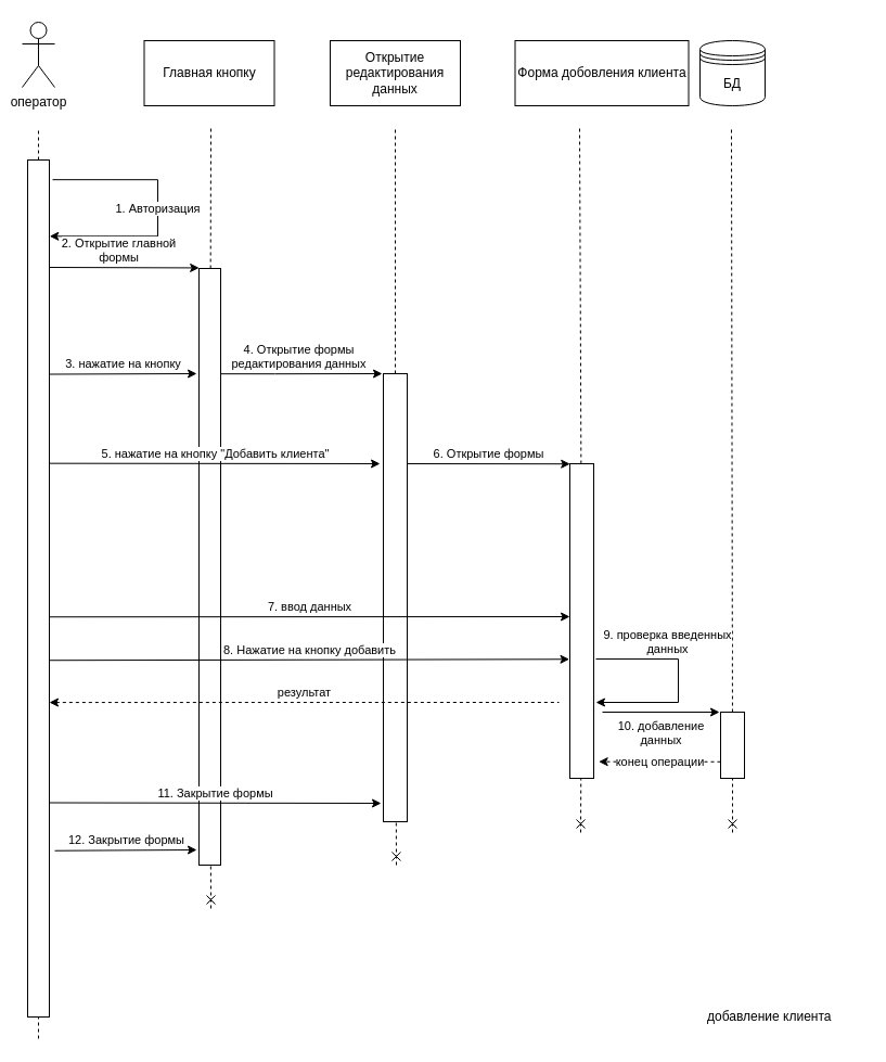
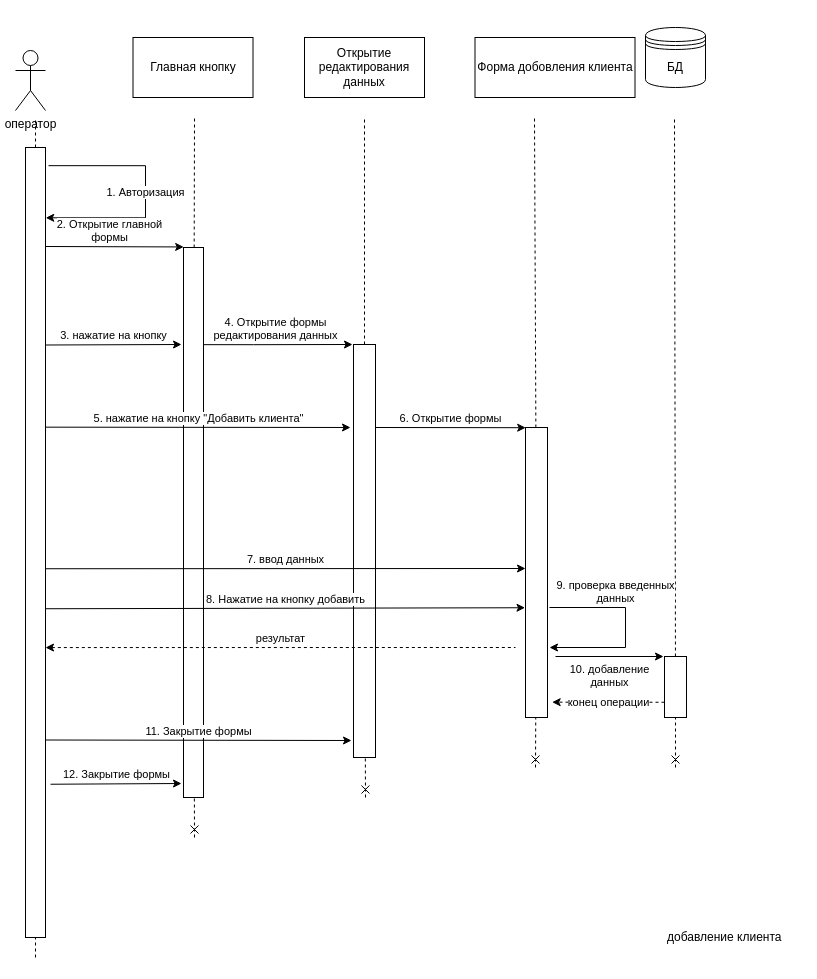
  <mxCell id="0" />
  <mxCell id="1" parent="0" />
- <mxCell id="2" value="оператор" style="shape=umlActor;verticalLabelPosition=bottom;labelBackgroundColor=#ffffff;verticalAlign=top;html=1;outlineConnect=0;" vertex="1" parent="1"><mxGeometry x="20" y="20" width="30" height="60" as="geometry" /></mxCell>
+ <mxCell id="2" value="оператор" style="shape=umlActor;verticalLabelPosition=bottom;labelBackgroundColor=#ffffff;verticalAlign=top;html=1;outlineConnect=0;" vertex="1" parent="1"><mxGeometry x="15" y="50" width="30" height="60" as="geometry" /></mxCell>
  <mxCell id="3" value="Главная кнопку" style="rounded=0;whiteSpace=wrap;html=1;" vertex="1" parent="1"><mxGeometry x="132.5" y="37" width="120" height="60" as="geometry" /></mxCell>
  <mxCell id="4" value="Открытие редактирования данных" style="rounded=0;whiteSpace=wrap;html=1;" vertex="1" parent="1"><mxGeometry x="304" y="37" width="120" height="60" as="geometry" /></mxCell>
  <mxCell id="5" value="Форма добовления клиента" style="rounded=0;whiteSpace=wrap;html=1;" vertex="1" parent="1"><mxGeometry x="474.5" y="37" width="160" height="60" as="geometry" /></mxCell>
- <mxCell id="6" value="БД" style="shape=datastore;whiteSpace=wrap;html=1;" vertex="1" parent="1"><mxGeometry x="645" y="37" width="60" height="60" as="geometry" /></mxCell>
+ <mxCell id="6" value="БД" style="shape=datastore;whiteSpace=wrap;html=1;" vertex="1" parent="1"><mxGeometry x="645" y="27" width="60" height="60" as="geometry" /></mxCell>
  <mxCell id="7" value="" style="endArrow=none;dashed=1;html=1;" edge="1" parent="1"><mxGeometry width="50" height="50" relative="1" as="geometry"><mxPoint x="35" y="957" as="sourcePoint" /><mxPoint x="35" y="117" as="targetPoint" /></mxGeometry></mxCell>
  <mxCell id="8" value="" style="endArrow=none;dashed=1;html=1;" edge="1" parent="1" source="15"><mxGeometry width="50" height="50" relative="1" as="geometry"><mxPoint x="194" y="957" as="sourcePoint" /><mxPoint x="194" y="117" as="targetPoint" /></mxGeometry></mxCell>
  <mxCell id="9" value="" style="endArrow=none;dashed=1;html=1;" edge="1" parent="1" source="19"><mxGeometry width="50" height="50" relative="1" as="geometry"><mxPoint x="364" y="967" as="sourcePoint" /><mxPoint x="364" y="117" as="targetPoint" /></mxGeometry></mxCell>
  <mxCell id="10" value="" style="endArrow=none;dashed=1;html=1;" edge="1" parent="1" source="22"><mxGeometry width="50" height="50" relative="1" as="geometry"><mxPoint x="534" y="957" as="sourcePoint" /><mxPoint x="534" y="117" as="targetPoint" /></mxGeometry></mxCell>
  <mxCell id="11" value="" style="endArrow=none;dashed=1;html=1;" edge="1" parent="1" source="30"><mxGeometry width="50" height="50" relative="1" as="geometry"><mxPoint x="674" y="967" as="sourcePoint" /><mxPoint x="674" y="117" as="targetPoint" /></mxGeometry></mxCell>
  <mxCell id="12" value="3. нажатие на кнопку" style="edgeStyle=orthogonalEdgeStyle;rounded=0;orthogonalLoop=1;jettySize=auto;html=1;exitX=1;exitY=0.25;exitDx=0;exitDy=0;verticalAlign=bottom;" edge="1" parent="1" source="13"><mxGeometry relative="1" as="geometry"><mxPoint x="181" y="344" as="targetPoint" /></mxGeometry></mxCell>
  <mxCell id="13" value="" style="rounded=0;whiteSpace=wrap;html=1;" vertex="1" parent="1"><mxGeometry x="25" y="147" width="20" height="790" as="geometry" /></mxCell>
  <mxCell id="14" value="1. Авторизация" style="endArrow=classic;html=1;exitX=1.15;exitY=0.023;exitDx=0;exitDy=0;exitPerimeter=0;edgeStyle=orthogonalEdgeStyle;rounded=0;entryX=1.012;entryY=0.089;entryDx=0;entryDy=0;entryPerimeter=0;" edge="1" parent="1" source="13" target="13"><mxGeometry width="50" height="50" relative="1" as="geometry"><mxPoint x="125" y="187" as="sourcePoint" /><mxPoint x="95" y="217" as="targetPoint" /><Array as="points"><mxPoint x="145" y="165" /><mxPoint x="145" y="217" /></Array></mxGeometry></mxCell>
  <mxCell id="15" value="" style="rounded=0;whiteSpace=wrap;html=1;" vertex="1" parent="1"><mxGeometry x="183" y="247" width="20" height="550" as="geometry" /></mxCell>
  <mxCell id="16" value="" style="endArrow=none;dashed=1;html=1;startArrow=cross;startFill=0;" edge="1" parent="1" target="15"><mxGeometry width="50" height="50" relative="1" as="geometry"><mxPoint x="194" y="837" as="sourcePoint" /><mxPoint x="194" y="117" as="targetPoint" /></mxGeometry></mxCell>
  <mxCell id="17" value="2. Открытие главной&lt;br&gt;формы" style="endArrow=classic;html=1;entryX=0.009;entryY=-0.001;entryDx=0;entryDy=0;entryPerimeter=0;verticalAlign=bottom;" edge="1" parent="1" target="15"><mxGeometry x="-0.075" width="50" height="50" relative="1" as="geometry"><mxPoint x="45" y="246" as="sourcePoint" /><mxPoint x="181" y="247" as="targetPoint" /><mxPoint as="offset" /></mxGeometry></mxCell>
  <mxCell id="18" value="4. Открытие формы&lt;br&gt;редактирования данных" style="edgeStyle=orthogonalEdgeStyle;rounded=0;orthogonalLoop=1;jettySize=auto;html=1;exitX=1;exitY=0.25;exitDx=0;exitDy=0;verticalAlign=bottom;" edge="1" parent="1"><mxGeometry x="-0.034" relative="1" as="geometry"><mxPoint x="203" y="344.167" as="sourcePoint" /><mxPoint x="352" y="344" as="targetPoint" /><Array as="points"><mxPoint x="253" y="344" /><mxPoint x="253" y="344" /></Array><mxPoint as="offset" /></mxGeometry></mxCell>
  <mxCell id="19" value="" style="rounded=0;whiteSpace=wrap;html=1;" vertex="1" parent="1"><mxGeometry x="353" y="344" width="22" height="413" as="geometry" /></mxCell>
  <mxCell id="20" value="" style="endArrow=none;dashed=1;html=1;startArrow=cross;startFill=0;" edge="1" parent="1" target="19"><mxGeometry width="50" height="50" relative="1" as="geometry"><mxPoint x="365" y="797" as="sourcePoint" /><mxPoint x="364" y="117" as="targetPoint" /><Array as="points"><mxPoint x="365" y="797" /></Array></mxGeometry></mxCell>
  <mxCell id="21" value="5. нажатие на кнопку &quot;Добавить клиента&quot;" style="endArrow=classic;html=1;exitX=1;exitY=0.354;exitDx=0;exitDy=0;exitPerimeter=0;verticalAlign=bottom;" edge="1" parent="1" source="13"><mxGeometry width="50" height="50" relative="1" as="geometry"><mxPoint x="75" y="427" as="sourcePoint" /><mxPoint x="350" y="427" as="targetPoint" /></mxGeometry></mxCell>
  <mxCell id="22" value="" style="rounded=0;whiteSpace=wrap;html=1;" vertex="1" parent="1"><mxGeometry x="525" y="427" width="22" height="290" as="geometry" /></mxCell>
  <mxCell id="23" value="" style="endArrow=none;dashed=1;html=1;endFill=0;startArrow=cross;startFill=0;" edge="1" parent="1" target="22"><mxGeometry width="50" height="50" relative="1" as="geometry"><mxPoint x="535" y="767" as="sourcePoint" /><mxPoint x="534" y="117" as="targetPoint" /></mxGeometry></mxCell>
  <mxCell id="24" value="6. Открытие формы" style="endArrow=classic;html=1;entryX=-0.128;entryY=0.575;entryDx=0;entryDy=0;entryPerimeter=0;verticalAlign=bottom;" edge="1" parent="1"><mxGeometry width="50" height="50" relative="1" as="geometry"><mxPoint x="375" y="427" as="sourcePoint" /><mxPoint x="525.2" y="427.2" as="targetPoint" /></mxGeometry></mxCell>
  <mxCell id="25" value="7. ввод данных" style="endArrow=classic;html=1;exitX=1;exitY=0.354;exitDx=0;exitDy=0;exitPerimeter=0;verticalAlign=bottom;" edge="1" parent="1"><mxGeometry width="50" height="50" relative="1" as="geometry"><mxPoint x="45.029" y="568.235" as="sourcePoint" /><mxPoint x="525" y="568" as="targetPoint" /></mxGeometry></mxCell>
  <mxCell id="26" value="8. Нажатие на кнопку добавить" style="endArrow=classic;html=1;exitX=1;exitY=0.354;exitDx=0;exitDy=0;exitPerimeter=0;entryX=0;entryY=0.609;entryDx=0;entryDy=0;entryPerimeter=0;verticalAlign=bottom;" edge="1" parent="1"><mxGeometry width="50" height="50" relative="1" as="geometry"><mxPoint x="45.029" y="608.235" as="sourcePoint" /><mxPoint x="524.529" y="607.235" as="targetPoint" /></mxGeometry></mxCell>
  <mxCell id="27" value="9. проверка введенных&lt;br&gt;данных" style="edgeStyle=orthogonalEdgeStyle;rounded=0;orthogonalLoop=1;jettySize=auto;html=1;verticalAlign=bottom;" edge="1" parent="1"><mxGeometry x="-0.312" relative="1" as="geometry"><mxPoint x="549" y="607" as="sourcePoint" /><mxPoint x="549" y="647" as="targetPoint" /><Array as="points"><mxPoint x="625" y="607" /><mxPoint x="625" y="647" /></Array><mxPoint as="offset" /></mxGeometry></mxCell>
  <mxCell id="28" value="результат" style="endArrow=none;html=1;endFill=0;dashed=1;startArrow=classic;startFill=1;exitX=1;exitY=0.633;exitDx=0;exitDy=0;exitPerimeter=0;verticalAlign=bottom;" edge="1" parent="1" source="13"><mxGeometry width="50" height="50" relative="1" as="geometry"><mxPoint x="55" y="647" as="sourcePoint" /><mxPoint x="515" y="647" as="targetPoint" /></mxGeometry></mxCell>
  <mxCell id="29" value="конец операции" style="edgeStyle=orthogonalEdgeStyle;rounded=0;orthogonalLoop=1;jettySize=auto;html=1;exitX=0;exitY=0.75;exitDx=0;exitDy=0;entryX=1.212;entryY=0.947;entryDx=0;entryDy=0;entryPerimeter=0;startArrow=none;startFill=0;endArrow=classic;endFill=1;dashed=1;" edge="1" parent="1" source="30" target="22"><mxGeometry relative="1" as="geometry" /></mxCell>
  <mxCell id="30" value="" style="rounded=0;whiteSpace=wrap;html=1;" vertex="1" parent="1"><mxGeometry x="664" y="656" width="22" height="61" as="geometry" /></mxCell>
  <mxCell id="31" value="" style="endArrow=none;dashed=1;html=1;startArrow=cross;startFill=0;" edge="1" parent="1" target="30"><mxGeometry width="50" height="50" relative="1" as="geometry"><mxPoint x="675" y="767" as="sourcePoint" /><mxPoint x="674" y="117" as="targetPoint" /></mxGeometry></mxCell>
  <mxCell id="32" value="10. добавление&lt;br&gt;данных" style="endArrow=classic;html=1;verticalAlign=top;" edge="1" parent="1"><mxGeometry width="50" height="50" relative="1" as="geometry"><mxPoint x="555" y="656" as="sourcePoint" /><mxPoint x="663" y="656" as="targetPoint" /></mxGeometry></mxCell>
  <mxCell id="33" value="11. Закрытие формы" style="endArrow=classic;html=1;exitX=1;exitY=0.75;exitDx=0;exitDy=0;verticalAlign=bottom;" edge="1" parent="1" source="13"><mxGeometry width="50" height="50" relative="1" as="geometry"><mxPoint x="65" y="737" as="sourcePoint" /><mxPoint x="351" y="740" as="targetPoint" /></mxGeometry></mxCell>
  <mxCell id="34" value="12. Закрытие формы" style="endArrow=classic;html=1;exitX=1.25;exitY=0.806;exitDx=0;exitDy=0;exitPerimeter=0;verticalAlign=bottom;" edge="1" parent="1" source="13"><mxGeometry width="50" height="50" relative="1" as="geometry"><mxPoint x="85" y="827" as="sourcePoint" /><mxPoint x="181" y="783" as="targetPoint" /></mxGeometry></mxCell>
- <mxCell id="35" value="добавление клиента" style="text;html=1;resizable=0;points=[];autosize=1;align=left;verticalAlign=top;spacingTop=-4;" vertex="1" parent="1"><mxGeometry x="650" y="927" width="130" height="20" as="geometry" /></mxCell>
+ <mxCell id="35" value="добавление клиента" style="text;html=1;resizable=0;points=[];autosize=1;align=left;verticalAlign=top;spacingTop=-4;" vertex="1" parent="1"><mxGeometry x="665" y="927" width="130" height="20" as="geometry" /></mxCell>
